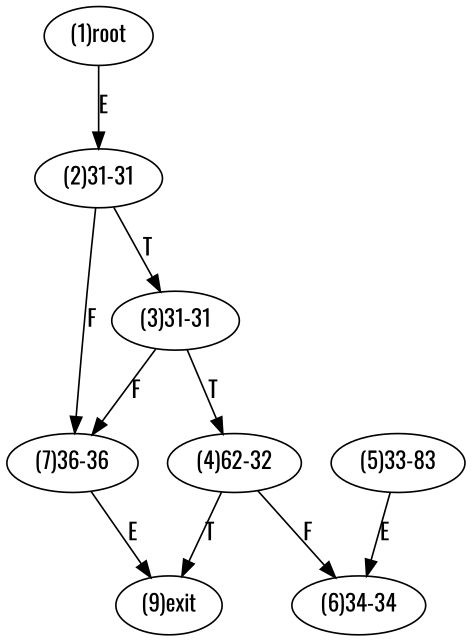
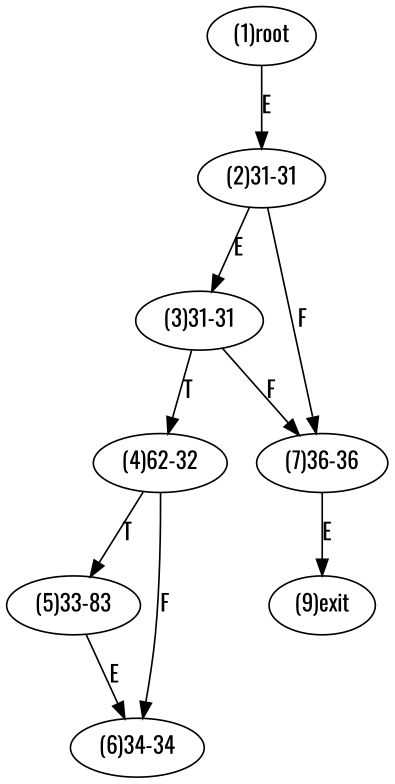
  digraph {
    fontname=Oswald
    node [fontname=Oswald]
    edge [fontname=Oswald]
    n1 [label="(1)root"]
    n2 [label="(2)31-31"]
    n3 [label="(3)31-31"]
    n4 [label="(7)36-36"]
    n5 [label="(4)62-32"]
    n6 [label="(9)exit"]
    n7 [label="(5)33-83"]
    n8 [label="(6)34-34"]
    n1 -> n2 [label=E]
-   n2 -> n3 [label=T]
+   n2 -> n3 [label=E]
    n2 -> n4 [label=F]
    n3 -> n4 [label=F]
    n3 -> n5 [label=T]
    n4 -> n6 [label=E]
-   n5 -> n6 [label=T]
+   n5 -> n7 [label=T]
    n5 -> n8 [label=F]
    n7 -> n8 [label=E]
  }
